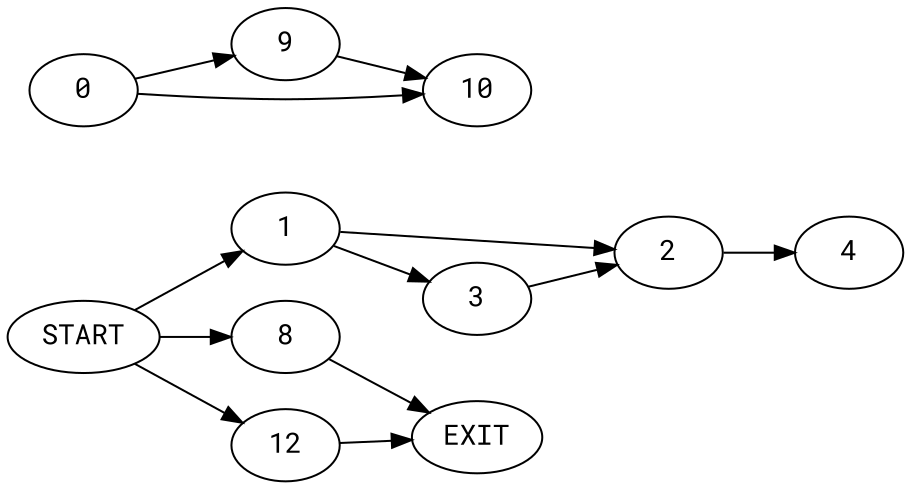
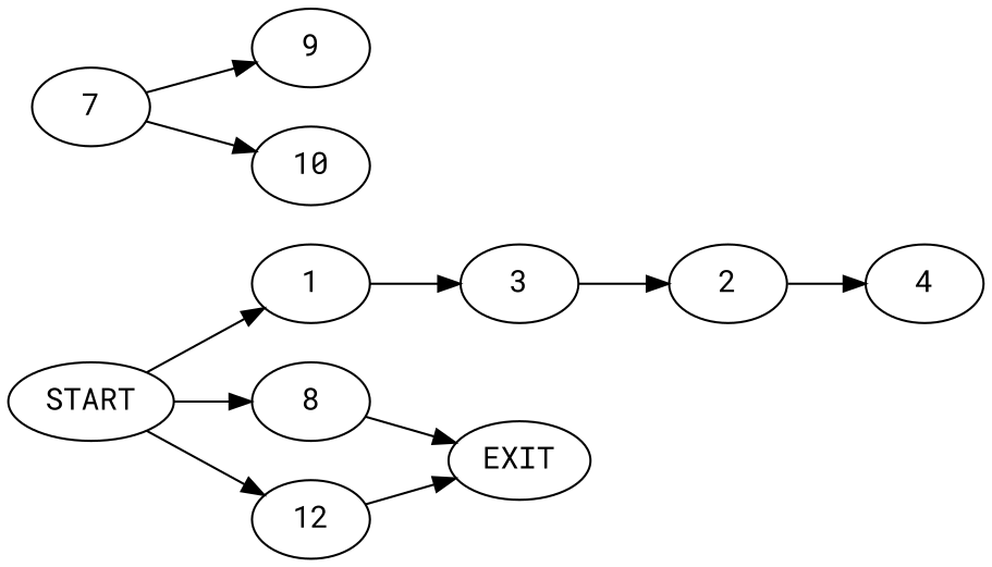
  digraph {
    fontname="Roboto Mono"
    rankdir=LR
    node [fontname="Roboto Mono"]
    edge [fontname="Roboto Mono"]
    n1 [label=START]
    1
    8
    n4 [label=12]
    2
    3
    n7 [label=EXIT]
    4
-   7 [label=0]
+   7
    9
    10
    n1 -> 1
    n1 -> 8
    n1 -> n4
-   1 -> 2
    1 -> 3
    8 -> n7
    n4 -> n7
    2 -> 4
    3 -> 2
    7 -> 9
    7 -> 10
-   9 -> 10
  }
